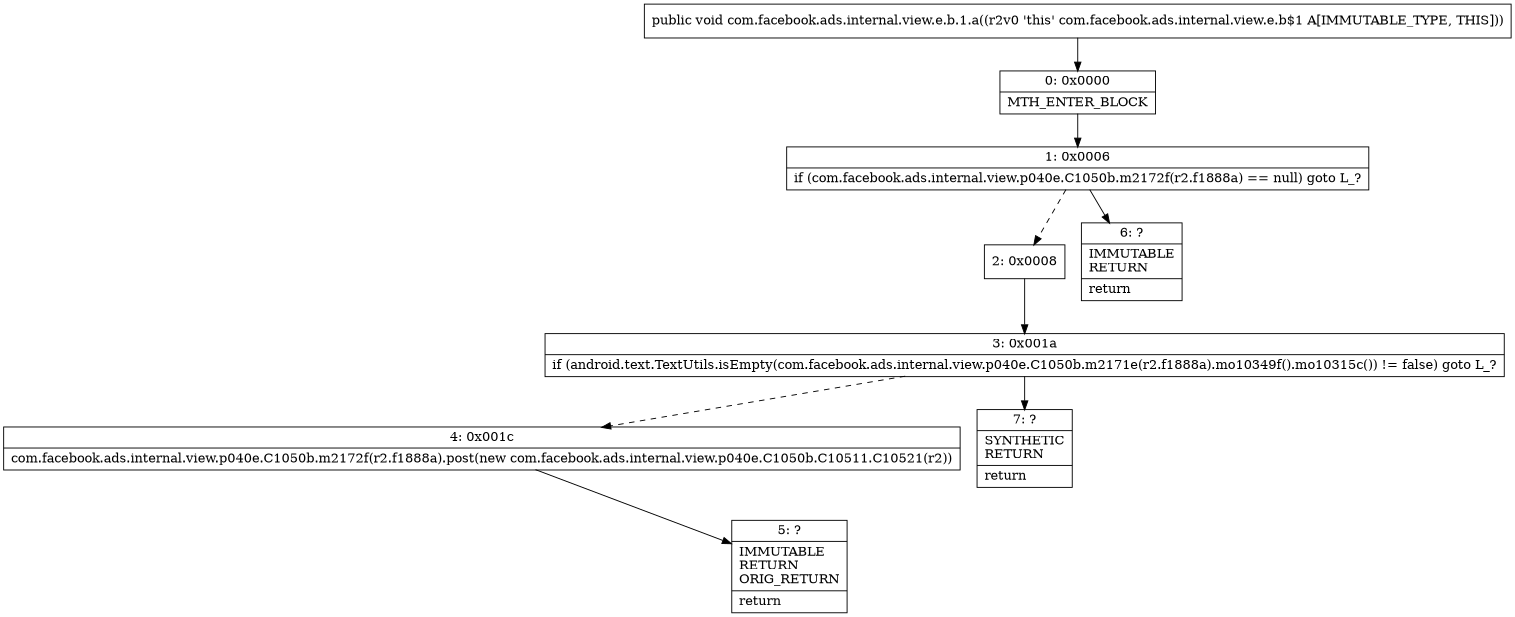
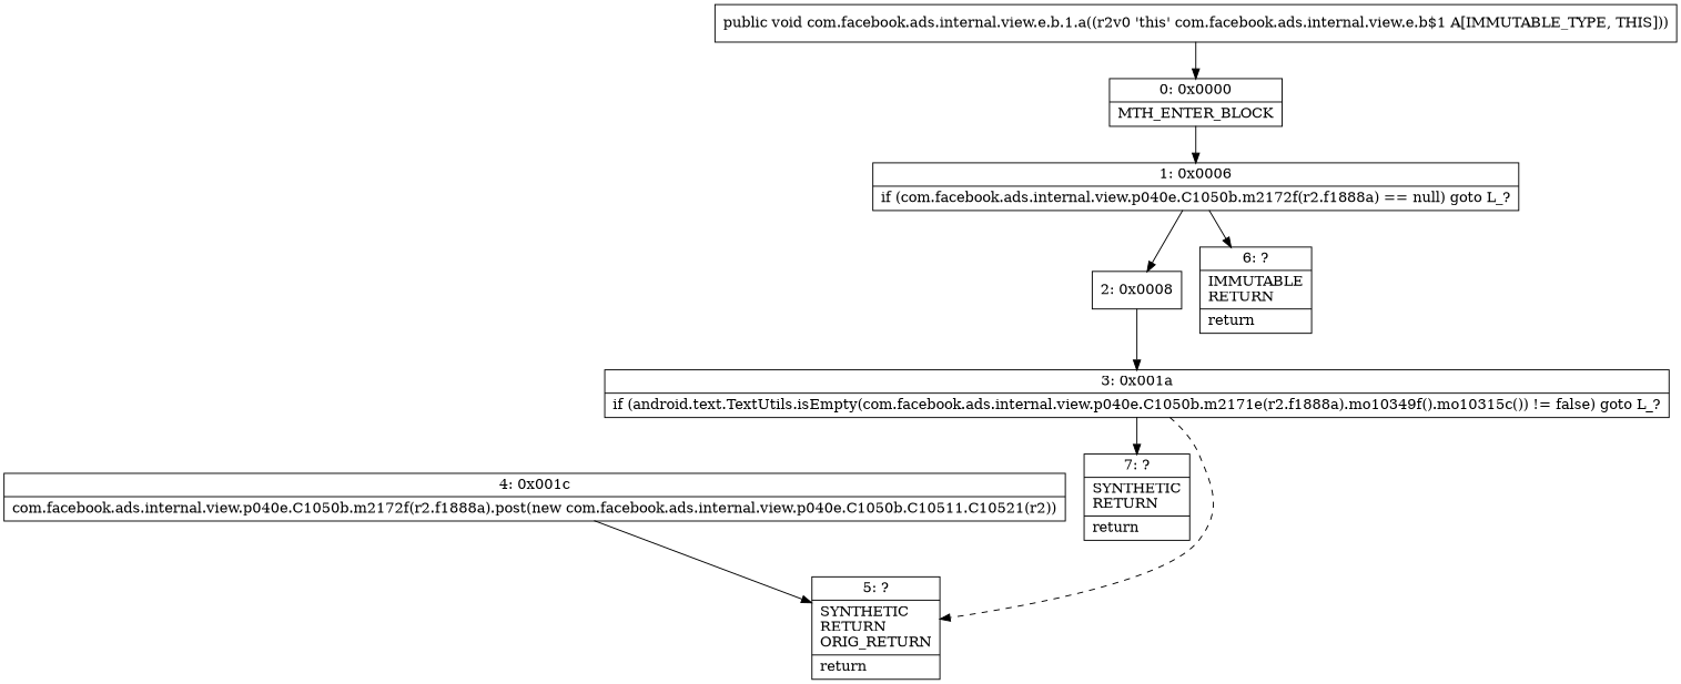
  digraph {
    node [shape=record]
    n1 [label="{0\:\ 0x0000|MTH_ENTER_BLOCK\l}"]
    n2 [label="{1\:\ 0x0006|if (com.facebook.ads.internal.view.p040e.C1050b.m2172f(r2.f1888a) == null) goto L_?\l}"]
    n3 [label="{2\:\ 0x0008}"]
    n4 [label="{6\:\ ?|IMMUTABLE\lRETURN\l|return\l}"]
    n5 [label="{3\:\ 0x001a|if (android.text.TextUtils.isEmpty(com.facebook.ads.internal.view.p040e.C1050b.m2171e(r2.f1888a).mo10349f().mo10315c()) != false) goto L_?\l}"]
    n6 [label="{4\:\ 0x001c|com.facebook.ads.internal.view.p040e.C1050b.m2172f(r2.f1888a).post(new com.facebook.ads.internal.view.p040e.C1050b.C10511.C10521(r2))\l}"]
    n7 [label="{7\:\ ?|SYNTHETIC\lRETURN\l|return\l}"]
-   n8 [label="{5\:\ ?|IMMUTABLE\lRETURN\lORIG_RETURN\l|return\l}"]
+   n8 [label="{5\:\ ?|SYNTHETIC\lRETURN\lORIG_RETURN\l|return\l}"]
    n9 [label="{public void com.facebook.ads.internal.view.e.b.1.a((r2v0 'this' com.facebook.ads.internal.view.e.b$1 A[IMMUTABLE_TYPE, THIS])) }"]
    n1 -> n2
-   n2 -> n3 [style=dashed]
+   n2 -> n3 [style=solid]
    n2 -> n4
    n3 -> n5
-   n5 -> n6 [style=dashed]
+   n5 -> n8 [style=dashed]
    n5 -> n7
    n6 -> n8
    n9 -> n1
  }
